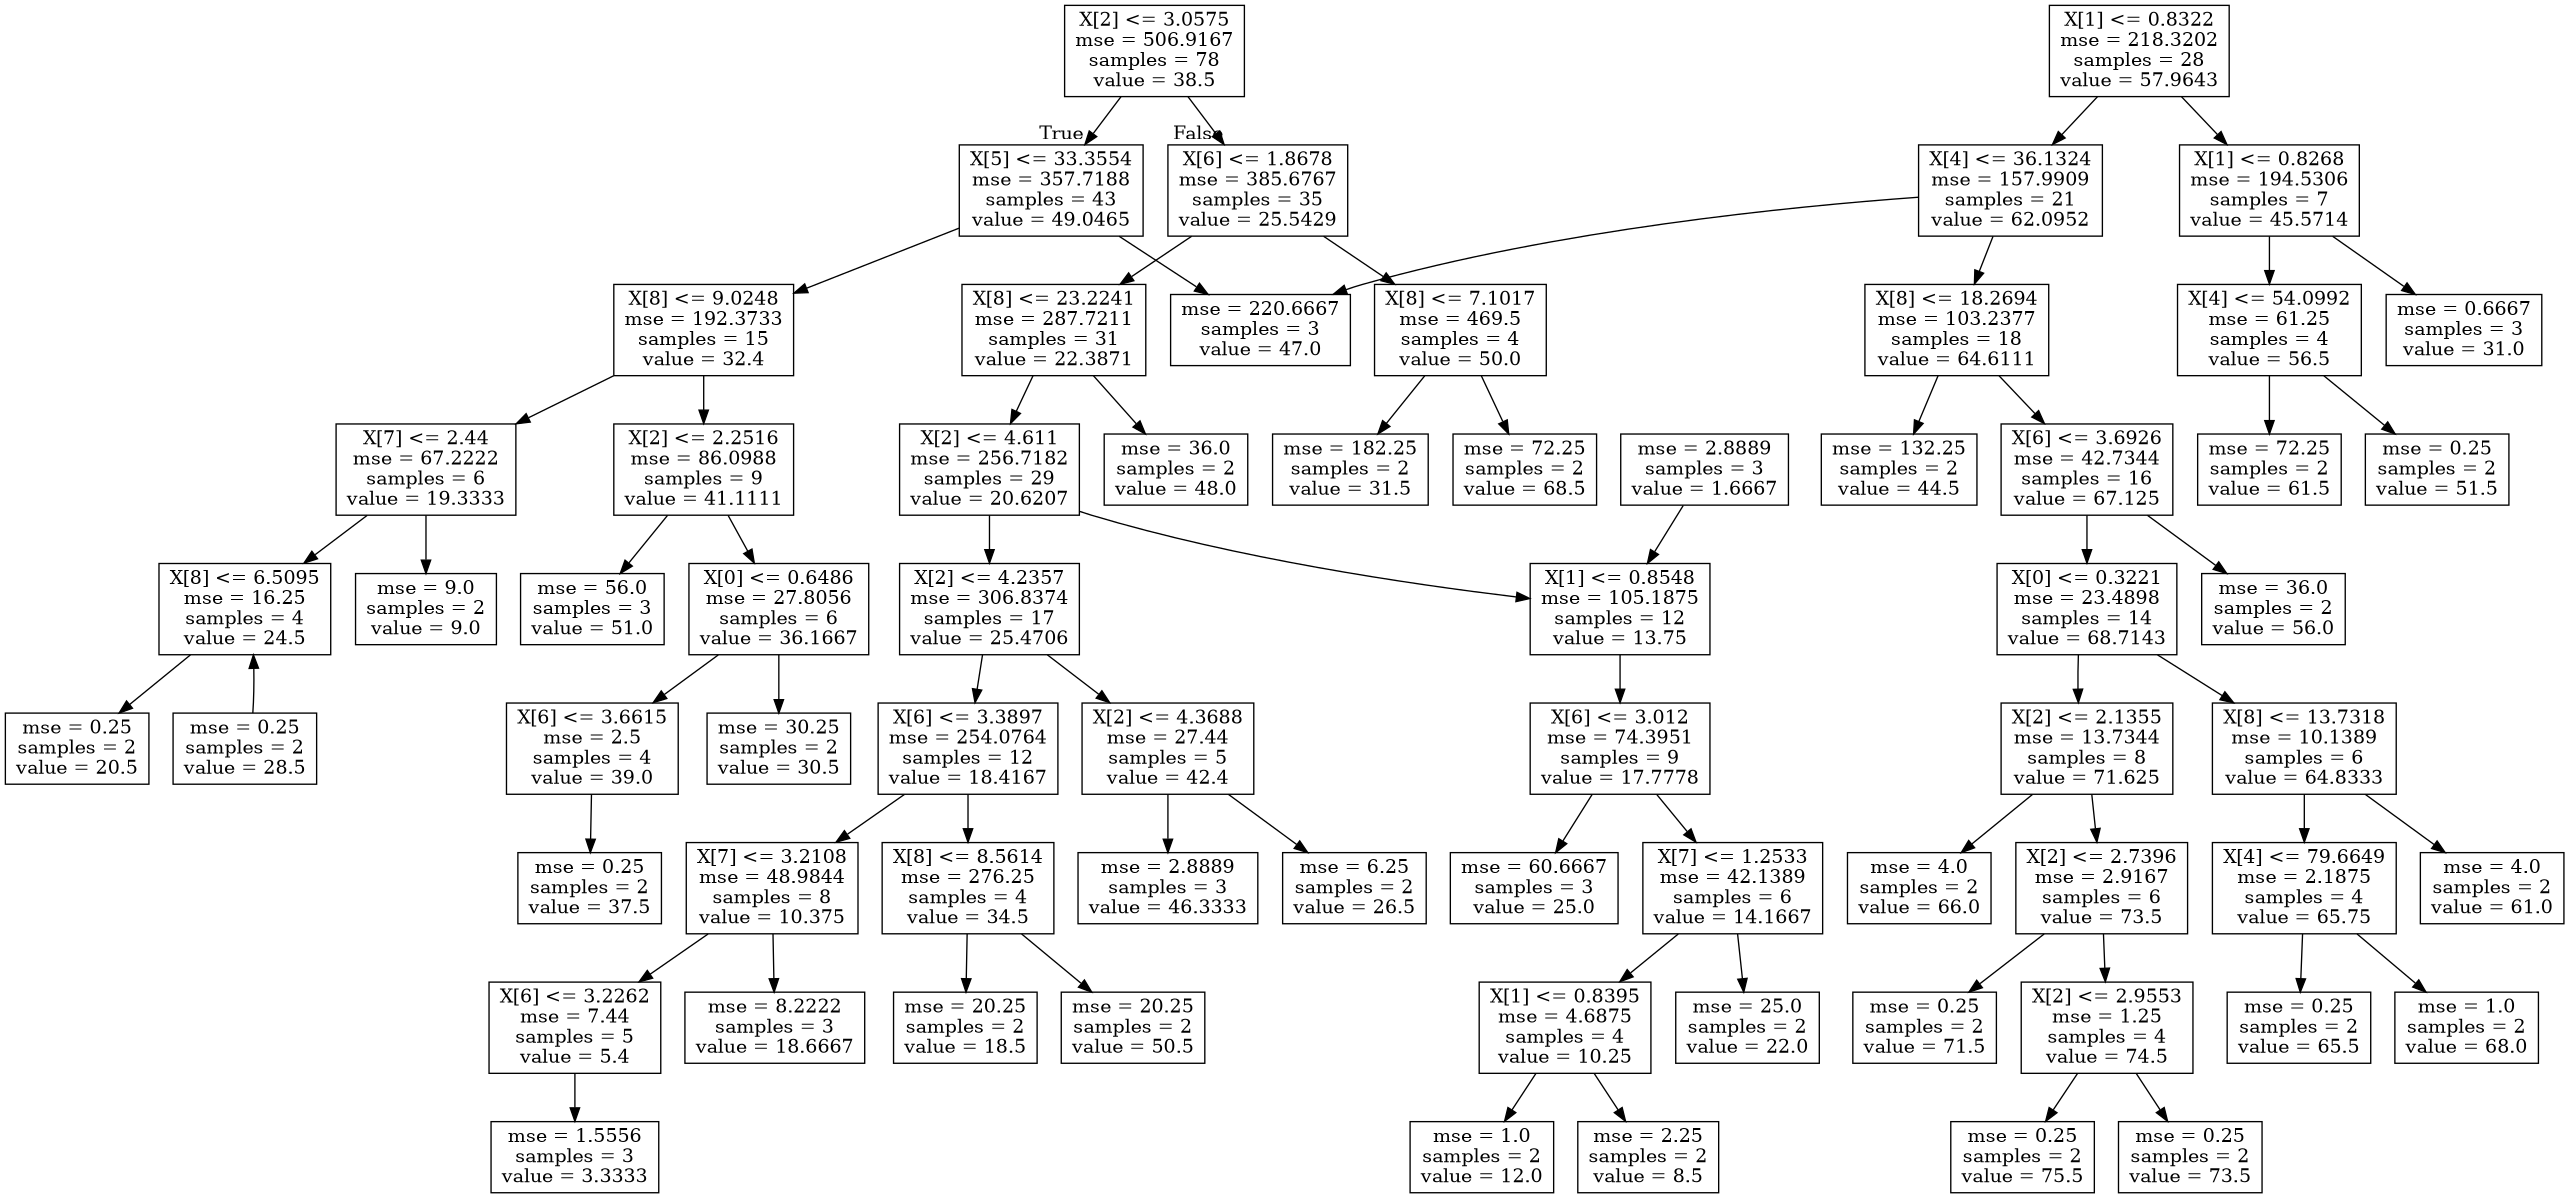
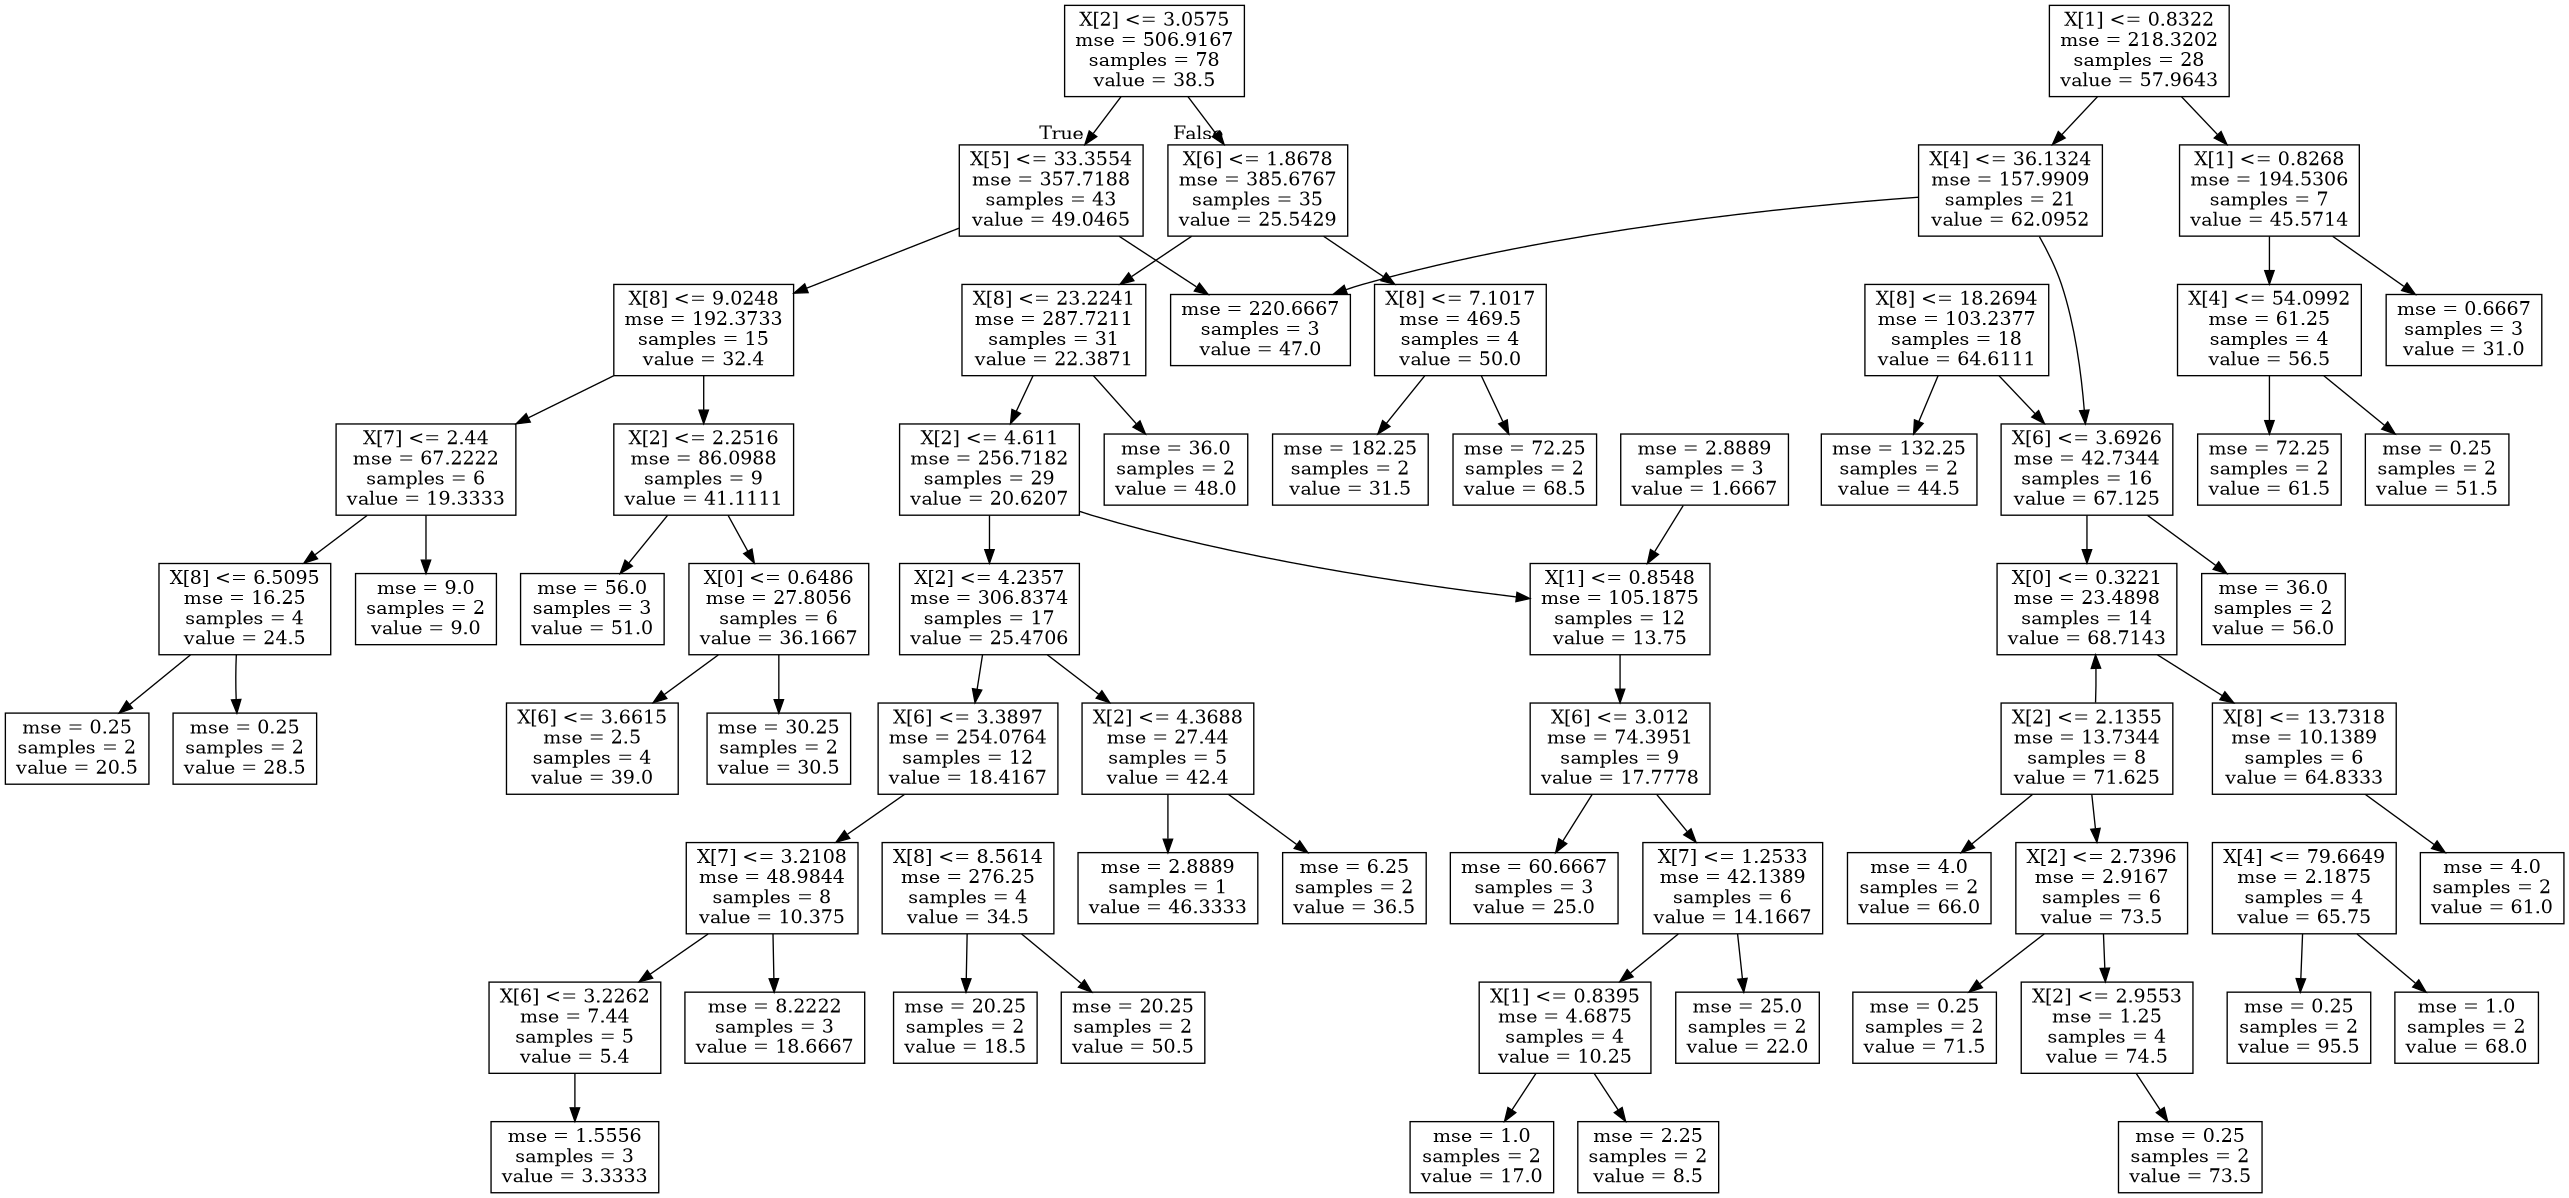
  digraph {
    node [shape=box]
    n1 [label="X[2] <= 3.0575\nmse = 506.9167\nsamples = 78\nvalue = 38.5"]
    n2 [label="X[5] <= 33.3554\nmse = 357.7188\nsamples = 43\nvalue = 49.0465"]
    n3 [label="X[6] <= 1.8678\nmse = 385.6767\nsamples = 35\nvalue = 25.5429"]
    n4 [label="X[8] <= 9.0248\nmse = 192.3733\nsamples = 15\nvalue = 32.4"]
    n5 [label="mse = 220.6667\nsamples = 3\nvalue = 47.0"]
    n6 [label="X[8] <= 7.1017\nmse = 469.5\nsamples = 4\nvalue = 50.0"]
    n7 [label="X[8] <= 23.2241\nmse = 287.7211\nsamples = 31\nvalue = 22.3871"]
    n8 [label="X[1] <= 0.8322\nmse = 218.3202\nsamples = 28\nvalue = 57.9643"]
    n9 [label="X[1] <= 0.8268\nmse = 194.5306\nsamples = 7\nvalue = 45.5714"]
    n10 [label="X[4] <= 36.1324\nmse = 157.9909\nsamples = 21\nvalue = 62.0952"]
    n11 [label="X[7] <= 2.44\nmse = 67.2222\nsamples = 6\nvalue = 19.3333"]
    n12 [label="X[2] <= 2.2516\nmse = 86.0988\nsamples = 9\nvalue = 41.1111"]
    n13 [label="X[4] <= 54.0992\nmse = 61.25\nsamples = 4\nvalue = 56.5"]
    n14 [label="mse = 0.6667\nsamples = 3\nvalue = 31.0"]
    n15 [label="X[8] <= 18.2694\nmse = 103.2377\nsamples = 18\nvalue = 64.6111"]
    n16 [label="mse = 72.25\nsamples = 2\nvalue = 61.5"]
    n17 [label="mse = 0.25\nsamples = 2\nvalue = 51.5"]
    n18 [label="X[6] <= 3.6926\nmse = 42.7344\nsamples = 16\nvalue = 67.125"]
    n19 [label="mse = 132.25\nsamples = 2\nvalue = 44.5"]
    n20 [label="X[0] <= 0.3221\nmse = 23.4898\nsamples = 14\nvalue = 68.7143"]
    n21 [label="mse = 36.0\nsamples = 2\nvalue = 56.0"]
    n22 [label="X[2] <= 2.1355\nmse = 13.7344\nsamples = 8\nvalue = 71.625"]
    n23 [label="X[8] <= 13.7318\nmse = 10.1389\nsamples = 6\nvalue = 64.8333"]
    n24 [label="mse = 4.0\nsamples = 2\nvalue = 66.0"]
    n25 [label="X[2] <= 2.7396\nmse = 2.9167\nsamples = 6\nvalue = 73.5"]
    n26 [label="X[4] <= 79.6649\nmse = 2.1875\nsamples = 4\nvalue = 65.75"]
    n27 [label="mse = 4.0\nsamples = 2\nvalue = 61.0"]
    n28 [label="mse = 0.25\nsamples = 2\nvalue = 71.5"]
    n29 [label="X[2] <= 2.9553\nmse = 1.25\nsamples = 4\nvalue = 74.5"]
-   n30 [label="mse = 0.25\nsamples = 2\nvalue = 75.5"]
    n31 [label="mse = 0.25\nsamples = 2\nvalue = 73.5"]
-   n32 [label="mse = 0.25\nsamples = 2\nvalue = 65.5"]
+   n32 [label="mse = 0.25\nsamples = 2\nvalue = 95.5"]
    n33 [label="mse = 1.0\nsamples = 2\nvalue = 68.0"]
    n34 [label="X[8] <= 6.5095\nmse = 16.25\nsamples = 4\nvalue = 24.5"]
    n35 [label="mse = 9.0\nsamples = 2\nvalue = 9.0"]
    n36 [label="mse = 56.0\nsamples = 3\nvalue = 51.0"]
    n37 [label="X[0] <= 0.6486\nmse = 27.8056\nsamples = 6\nvalue = 36.1667"]
    n38 [label="mse = 0.25\nsamples = 2\nvalue = 20.5"]
    n39 [label="mse = 0.25\nsamples = 2\nvalue = 28.5"]
    n40 [label="X[6] <= 3.6615\nmse = 2.5\nsamples = 4\nvalue = 39.0"]
    n41 [label="mse = 30.25\nsamples = 2\nvalue = 30.5"]
-   n42 [label="mse = 0.25\nsamples = 2\nvalue = 37.5"]
    n43 [label="mse = 182.25\nsamples = 2\nvalue = 31.5"]
    n44 [label="mse = 72.25\nsamples = 2\nvalue = 68.5"]
    n45 [label="X[2] <= 4.611\nmse = 256.7182\nsamples = 29\nvalue = 20.6207"]
    n46 [label="mse = 36.0\nsamples = 2\nvalue = 48.0"]
    n47 [label="X[2] <= 4.2357\nmse = 306.8374\nsamples = 17\nvalue = 25.4706"]
    n48 [label="X[1] <= 0.8548\nmse = 105.1875\nsamples = 12\nvalue = 13.75"]
    n49 [label="X[6] <= 3.3897\nmse = 254.0764\nsamples = 12\nvalue = 18.4167"]
    n50 [label="X[2] <= 4.3688\nmse = 27.44\nsamples = 5\nvalue = 42.4"]
    n51 [label="X[6] <= 3.012\nmse = 74.3951\nsamples = 9\nvalue = 17.7778"]
    n52 [label="X[7] <= 3.2108\nmse = 48.9844\nsamples = 8\nvalue = 10.375"]
    n53 [label="X[8] <= 8.5614\nmse = 276.25\nsamples = 4\nvalue = 34.5"]
-   n54 [label="mse = 2.8889\nsamples = 3\nvalue = 46.3333"]
-   n55 [label="mse = 6.25\nsamples = 2\nvalue = 26.5"]
+   n54 [label="mse = 2.8889\nsamples = 1\nvalue = 46.3333"]
+   n55 [label="mse = 6.25\nsamples = 2\nvalue = 36.5"]
    n56 [label="X[6] <= 3.2262\nmse = 7.44\nsamples = 5\nvalue = 5.4"]
    n57 [label="mse = 8.2222\nsamples = 3\nvalue = 18.6667"]
    n58 [label="mse = 20.25\nsamples = 2\nvalue = 18.5"]
    n59 [label="mse = 20.25\nsamples = 2\nvalue = 50.5"]
    n60 [label="mse = 1.5556\nsamples = 3\nvalue = 3.3333"]
    n61 [label="mse = 60.6667\nsamples = 3\nvalue = 25.0"]
    n62 [label="X[7] <= 1.2533\nmse = 42.1389\nsamples = 6\nvalue = 14.1667"]
    n63 [label="mse = 2.8889\nsamples = 3\nvalue = 1.6667"]
    n64 [label="X[1] <= 0.8395\nmse = 4.6875\nsamples = 4\nvalue = 10.25"]
    n65 [label="mse = 25.0\nsamples = 2\nvalue = 22.0"]
-   n66 [label="mse = 1.0\nsamples = 2\nvalue = 12.0"]
+   n66 [label="mse = 1.0\nsamples = 2\nvalue = 17.0"]
    n67 [label="mse = 2.25\nsamples = 2\nvalue = 8.5"]
    n1 -> n2 [headlabel=True labelangle=45 labeldistance=2.5]
    n1 -> n3 [headlabel=False labelangle=-45 labeldistance=2.5]
    n2 -> n4
    n2 -> n5
    n3 -> n6
    n3 -> n7
    n4 -> n11
    n4 -> n12
    n6 -> n43
    n6 -> n44
    n7 -> n45
    n7 -> n46
    n8 -> n9
    n8 -> n10
    n9 -> n13
    n9 -> n14
    n10 -> n5
-   n10 -> n15
+   n10 -> n18
    n11 -> n34
    n11 -> n35
    n12 -> n36
    n12 -> n37
    n13 -> n16
    n13 -> n17
    n15 -> n18
    n15 -> n19
    n18 -> n20
    n18 -> n21
-   n20 -> n22
+   n22 -> n20
    n20 -> n23
    n22 -> n24
    n22 -> n25
-   n23 -> n26
    n23 -> n27
    n25 -> n28
    n25 -> n29
    n26 -> n32
    n26 -> n33
-   n29 -> n30
    n29 -> n31
    n34 -> n38
-   n39 -> n34
+   n34 -> n39
    n37 -> n40
    n37 -> n41
-   n40 -> n42
    n45 -> n47
    n45 -> n48
    n47 -> n49
    n47 -> n50
    n48 -> n51
    n49 -> n52
-   n49 -> n53
    n50 -> n54
    n50 -> n55
    n51 -> n61
    n51 -> n62
    n52 -> n56
    n52 -> n57
    n53 -> n58
    n53 -> n59
    n56 -> n60
    n62 -> n64
    n62 -> n65
    n63 -> n48
    n64 -> n66
    n64 -> n67
  }
